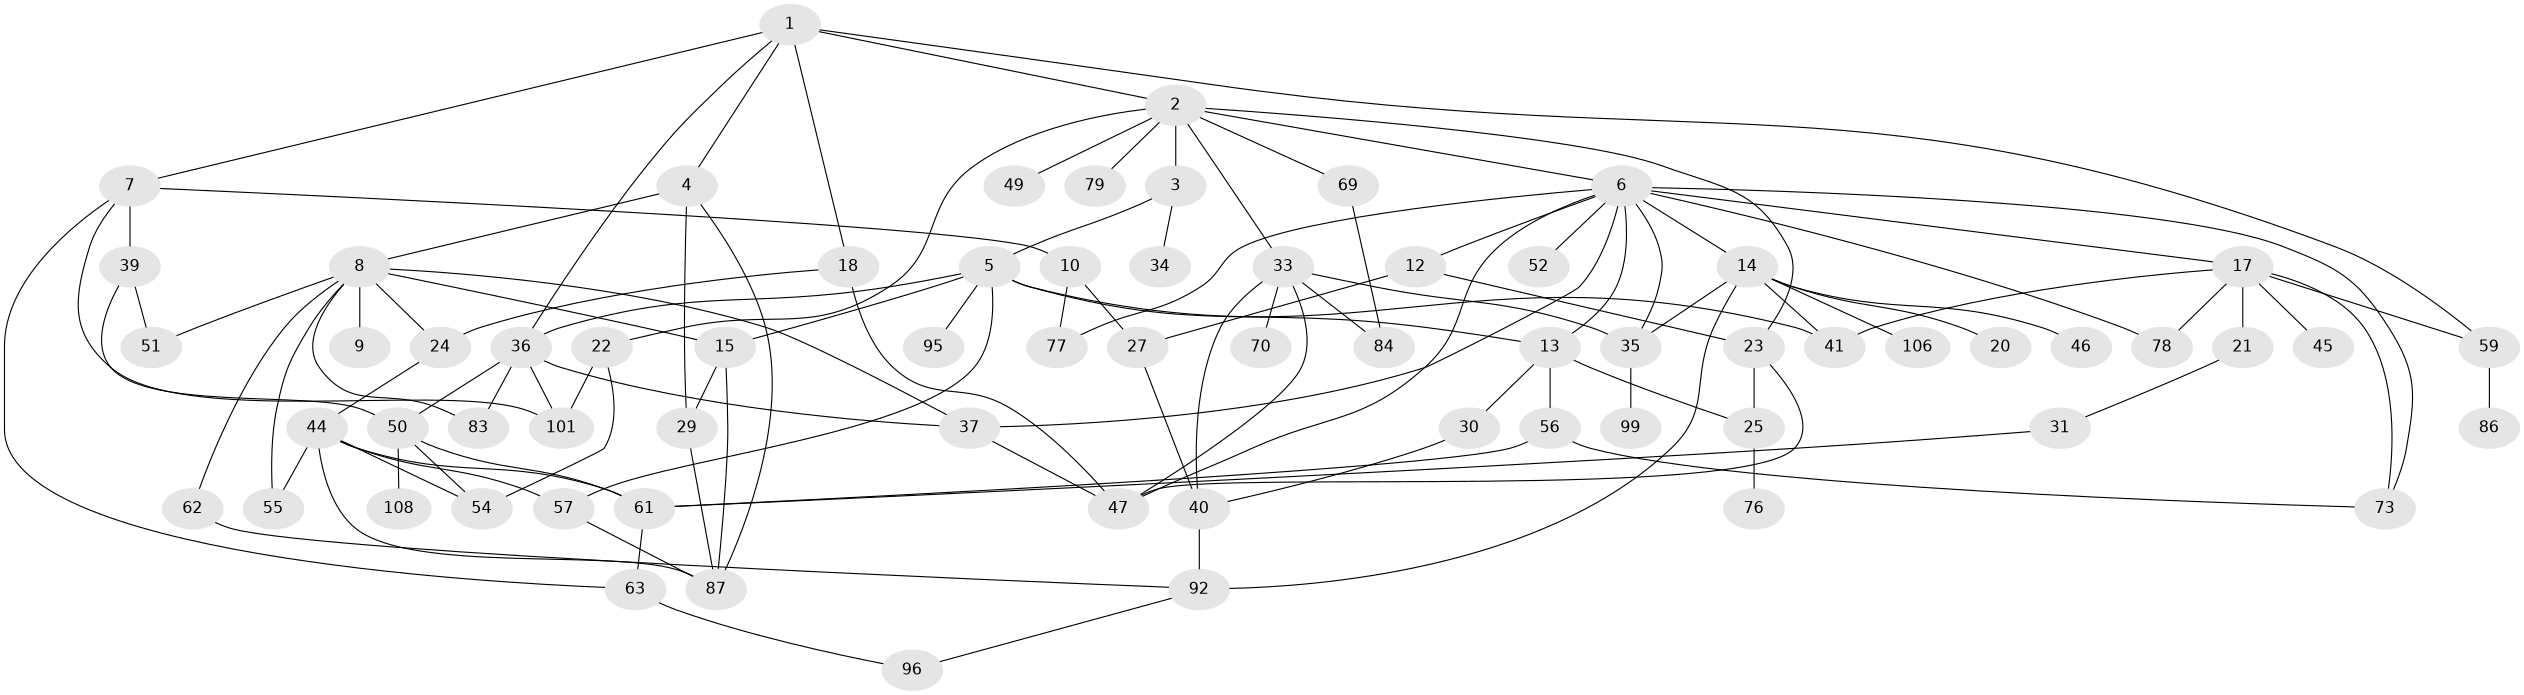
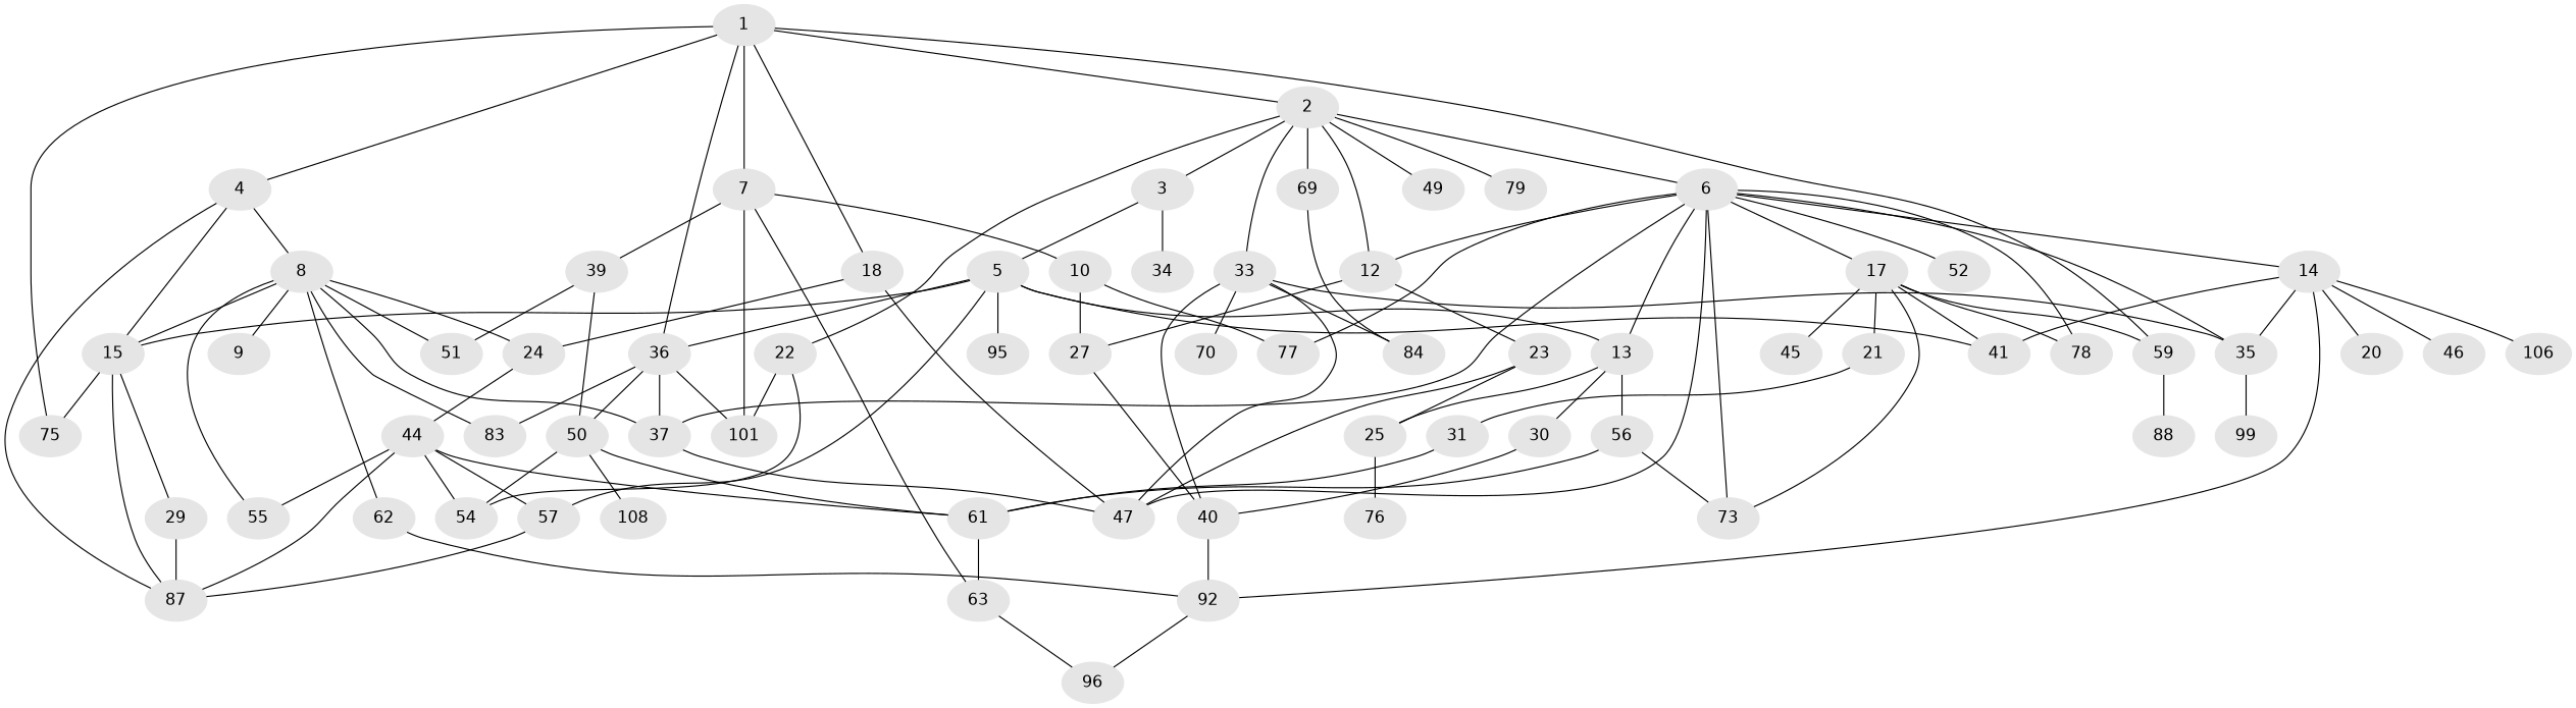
  graph {
    fontname="DejaVu Sans"
    node [color=gray90 fontname="DejaVu Sans" style=filled]
    edge [fontname="DejaVu Sans"]
    1 [super="+85"]
    2 [super="+19"]
    4
    7 [super="+68"]
    18
    36 [super="+72"]
    59 [super="+66"]
+   75
    3 [super="+42"]
    6 [super="+11"]
    22
    23 [super="+28"]
    33 [super="+38"]
    49
    69
    79
    8 [super="+53"]
    15 [super="+26"]
    87 [super="+104"]
    10 [super="+65"]
    39
    63 [super="+74"]
    101 [super="+103"]
    47 [super="+102"]
    24
    37
    83
    50 [super="+67"]
-   86
+   86 [label=88]
    92 [super="+94"]
    96
    5 [super="+16"]
    34
    13 [super="+48"]
    12 [super="+91"]
    14 [super="+93"]
    17 [super="+107"]
    35
    52
    73 [super="+80"]
    77
    78
    54 [super="+82"]
    25 [super="+43"]
    40 [super="+60"]
    70
    84 [super="+100"]
    41 [super="+71"]
    57 [super="+64"]
    95
    9
    51
    55
    62
    29
    30 [super="+58"]
    56 [super="+81"]
    27 [super="+32"]
    20
    46 [super="+89"]
    106
    21
    45
    99 [super="+105"]
    44 [super="+98"]
    76 [super="+90"]
    61 [super="+88"]
    31 [super="+97"]
    108
    1 -- 2
    1 -- 4
    1 -- 7
    1 -- 18
    1 -- 36
    1 -- 59
+   1 -- 75
    2 -- 3
    2 -- 6
    2 -- 22
-   2 -- 23
+   2 -- 12
    2 -- 33
    2 -- 49
    2 -- 69
    2 -- 79
    4 -- 8
-   4 -- 29
+   4 -- 15
    4 -- 87
    7 -- 10
    7 -- 39
    7 -- 63
    7 -- 101
    18 -- 47
    18 -- 24
    36 -- 101
    36 -- 37
    36 -- 83
    36 -- 50
    59 -- 86
    3 -- 5
    3 -- 34
    6 -- 47
    6 -- 37
    6 -- 13
    6 -- 12
    6 -- 14
    6 -- 17
    6 -- 35
    6 -- 52
    6 -- 73
    6 -- 77
    6 -- 78
    22 -- 101
    22 -- 54
    23 -- 47
    23 -- 25
    33 -- 47
    33 -- 35
    33 -- 40
    33 -- 70 [weight=2]
    33 -- 84
    69 -- 84
    8 -- 15
    8 -- 24
    8 -- 37
    8 -- 83
    8 -- 9
    8 -- 51
    8 -- 55
    8 -- 62
+   15 -- 75
    15 -- 87
    15 -- 29
    10 -- 77
    10 -- 27
    39 -- 50
    39 -- 51
    63 -- 96
    24 -- 44
    37 -- 47
    50 -- 54
    50 -- 61
    50 -- 108
    92 -- 96
    5 -- 36
    5 -- 15
    5 -- 13
    5 -- 41
    5 -- 57
    5 -- 95
    13 -- 25
    13 -- 30
    13 -- 56
    12 -- 23 [weight=2]
    12 -- 27
    14 -- 92
    14 -- 35
    14 -- 41
    14 -- 20
    14 -- 46
    14 -- 106
    17 -- 59
    17 -- 73
    17 -- 78
    17 -- 41
    17 -- 21
    17 -- 45
    35 -- 99
    25 -- 76
    40 -- 92 [weight=2]
    57 -- 87
    62 -- 92
    29 -- 87
    30 -- 40
    56 -- 73
    56 -- 61
    27 -- 40
    21 -- 31
    44 -- 87
    44 -- 54
    44 -- 57
    44 -- 55
    44 -- 61
    61 -- 63
    31 -- 61
  }
